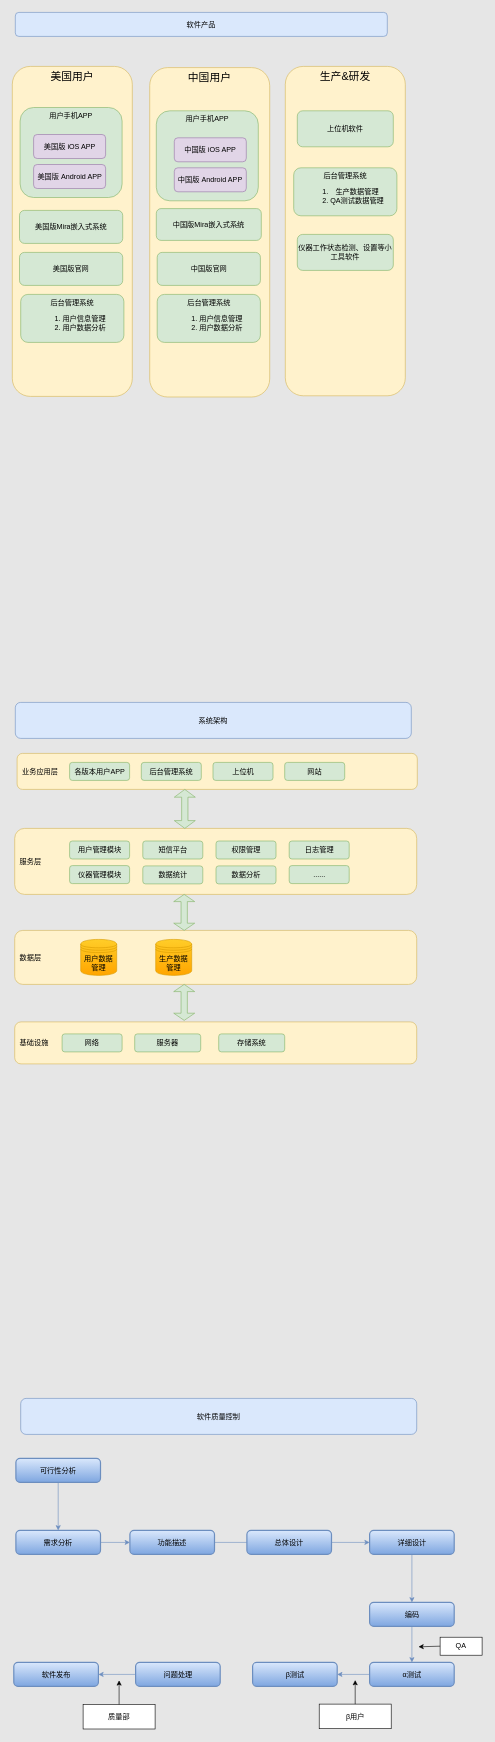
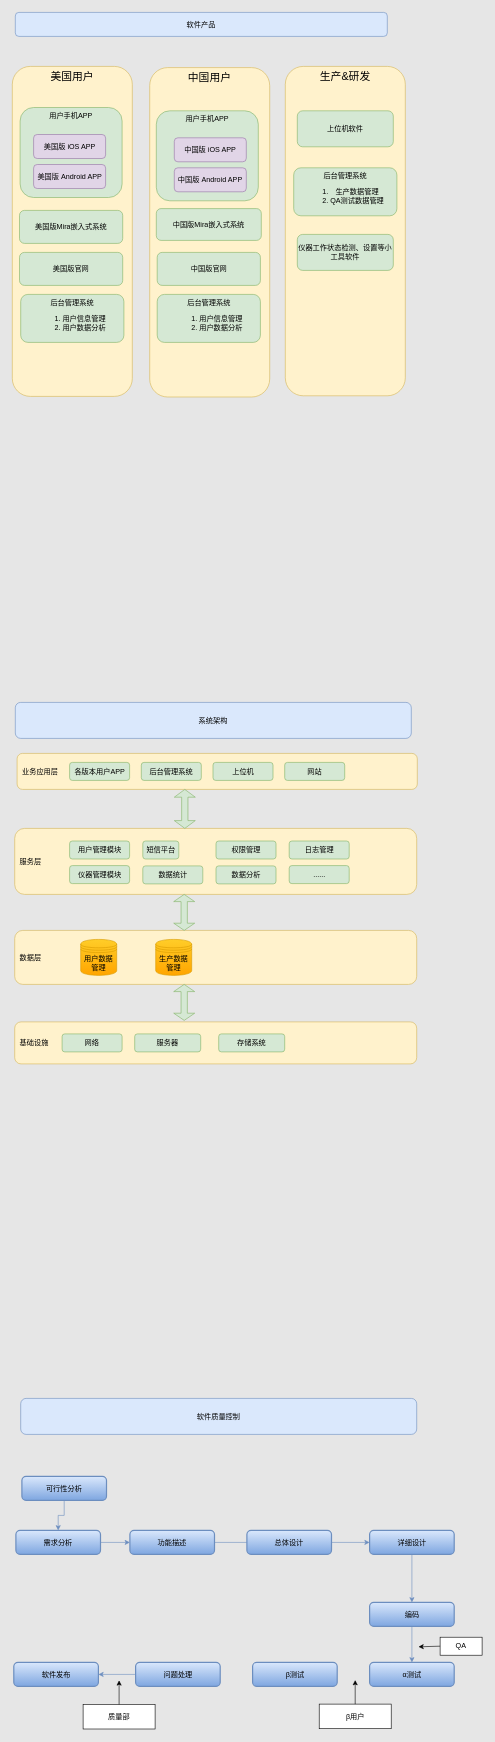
  <mxCell id="0" />
  <mxCell id="1" parent="0" />
  <mxCell id="2" value="美国用户" style="rounded=1;whiteSpace=wrap;html=1;fillColor=#fff2cc;strokeColor=#d6b656;verticalAlign=top;fontSize=18;" vertex="1" parent="1"><mxGeometry x="20" y="110" width="200" height="550" as="geometry" /></mxCell>
  <mxCell id="3" value="软件产品" style="rounded=1;whiteSpace=wrap;html=1;fillColor=#dae8fc;strokeColor=#6c8ebf;" parent="1" vertex="1"><mxGeometry x="25" y="20" width="620" height="40" as="geometry" /></mxCell>
  <mxCell id="4" value="用户手机APP" style="rounded=1;whiteSpace=wrap;html=1;verticalAlign=top;fillColor=#d5e8d4;strokeColor=#82b366;" vertex="1" parent="1"><mxGeometry x="33" y="178.5" width="170" height="150" as="geometry" /></mxCell>
  <mxCell id="5" value="美国版 iOS APP" style="rounded=1;whiteSpace=wrap;html=1;fillColor=#e1d5e7;strokeColor=#9673a6;" vertex="1" parent="1"><mxGeometry x="55.5" y="223.5" width="120" height="40" as="geometry" /></mxCell>
  <mxCell id="6" value="美国版 Android APP" style="rounded=1;whiteSpace=wrap;html=1;fillColor=#e1d5e7;strokeColor=#9673a6;" vertex="1" parent="1"><mxGeometry x="55.5" y="273.5" width="120" height="40" as="geometry" /></mxCell>
  <mxCell id="7" value="&amp;nbsp; 服务层" style="rounded=1;whiteSpace=wrap;html=1;fillColor=#fff2cc;strokeColor=#d6b656;align=left;" vertex="1" parent="1"><mxGeometry x="24" y="1380" width="670" height="110" as="geometry" /></mxCell>
  <mxCell id="8" value="&amp;nbsp; 数据层" style="rounded=1;whiteSpace=wrap;html=1;align=left;fillColor=#fff2cc;strokeColor=#d6b656;" vertex="1" parent="1"><mxGeometry x="24" y="1550" width="670" height="90" as="geometry" /></mxCell>
  <mxCell id="9" value="美国版Mira嵌入式系统" style="rounded=1;whiteSpace=wrap;html=1;fillColor=#d5e8d4;strokeColor=#82b366;" vertex="1" parent="1"><mxGeometry x="32" y="350" width="172" height="55" as="geometry" /></mxCell>
  <mxCell id="10" value="中国用户" style="rounded=1;whiteSpace=wrap;html=1;fillColor=#fff2cc;strokeColor=#d6b656;verticalAlign=top;fontSize=18;" vertex="1" parent="1"><mxGeometry x="249" y="112" width="200" height="549" as="geometry" /></mxCell>
  <mxCell id="11" value="用户手机APP" style="rounded=1;whiteSpace=wrap;html=1;verticalAlign=top;fillColor=#d5e8d4;strokeColor=#82b366;" vertex="1" parent="1"><mxGeometry x="260" y="184" width="170" height="150" as="geometry" /></mxCell>
  <mxCell id="12" value="中国版 iOS APP" style="rounded=1;whiteSpace=wrap;html=1;fillColor=#e1d5e7;strokeColor=#9673a6;" vertex="1" parent="1"><mxGeometry x="290" y="229" width="120" height="40" as="geometry" /></mxCell>
  <mxCell id="13" value="中国版 Android APP" style="rounded=1;whiteSpace=wrap;html=1;fillColor=#e1d5e7;strokeColor=#9673a6;" vertex="1" parent="1"><mxGeometry x="290" y="279" width="120" height="40" as="geometry" /></mxCell>
  <mxCell id="14" value="中国版Mira嵌入式系统" style="rounded=1;whiteSpace=wrap;html=1;fillColor=#d5e8d4;strokeColor=#82b366;" vertex="1" parent="1"><mxGeometry x="260" y="347" width="175" height="53" as="geometry" /></mxCell>
  <mxCell id="15" value="美国版官网" style="rounded=1;whiteSpace=wrap;html=1;fillColor=#d5e8d4;strokeColor=#82b366;" vertex="1" parent="1"><mxGeometry x="32" y="420" width="172" height="55" as="geometry" /></mxCell>
  <mxCell id="16" value="中国版官网" style="rounded=1;whiteSpace=wrap;html=1;fillColor=#d5e8d4;strokeColor=#82b366;" vertex="1" parent="1"><mxGeometry x="261.5" y="420" width="172" height="55" as="geometry" /></mxCell>
  <mxCell id="17" value="生产&amp;amp;研发" style="rounded=1;whiteSpace=wrap;html=1;fillColor=#fff2cc;strokeColor=#d6b656;verticalAlign=top;fontSize=18;" vertex="1" parent="1"><mxGeometry x="475" y="110" width="200" height="549" as="geometry" /></mxCell>
  <mxCell id="18" value="上位机软件" style="rounded=1;whiteSpace=wrap;html=1;fontSize=12;fillColor=#d5e8d4;strokeColor=#82b366;" vertex="1" parent="1"><mxGeometry x="495" y="184" width="160" height="60" as="geometry" /></mxCell>
  <mxCell id="19" value="后台管理系统&lt;br&gt;&lt;ol&gt;&lt;li&gt;用户信息管理&lt;br&gt;&lt;/li&gt;&lt;li&gt;用户数据分析&lt;br&gt;&lt;/li&gt;&lt;/ol&gt;" style="rounded=1;whiteSpace=wrap;html=1;fillColor=#d5e8d4;strokeColor=#82b366;" vertex="1" parent="1"><mxGeometry x="34" y="490" width="172" height="80" as="geometry" /></mxCell>
  <mxCell id="20" value="后台管理系统&lt;br&gt;&lt;ol&gt;&lt;li&gt;用户信息管理&lt;br&gt;&lt;/li&gt;&lt;li&gt;用户数据分析&lt;br&gt;&lt;/li&gt;&lt;/ol&gt;" style="rounded=1;whiteSpace=wrap;html=1;fillColor=#d5e8d4;strokeColor=#82b366;" vertex="1" parent="1"><mxGeometry x="261.5" y="490" width="172" height="80" as="geometry" /></mxCell>
  <mxCell id="21" value="系统架构" style="rounded=1;whiteSpace=wrap;html=1;fillColor=#dae8fc;strokeColor=#6c8ebf;" vertex="1" parent="1"><mxGeometry x="25" y="1170" width="660" height="60" as="geometry" /></mxCell>
  <mxCell id="22" value="后台管理系统&lt;br&gt;&lt;ol&gt;&lt;li&gt;生产数据管理&lt;/li&gt;&lt;li&gt;QA测试数据管理&lt;/li&gt;&lt;/ol&gt;" style="rounded=1;whiteSpace=wrap;html=1;fillColor=#d5e8d4;strokeColor=#82b366;" vertex="1" parent="1"><mxGeometry x="489" y="279" width="172" height="80" as="geometry" /></mxCell>
  <mxCell id="23" value="软件质量控制" style="rounded=1;whiteSpace=wrap;html=1;fillColor=#dae8fc;strokeColor=#6c8ebf;" vertex="1" parent="1"><mxGeometry x="34" y="2330" width="660" height="60" as="geometry" /></mxCell>
  <mxCell id="24" value="仪器工作状态检测、设置等小工具软件" style="rounded=1;whiteSpace=wrap;html=1;fontSize=12;fillColor=#d5e8d4;strokeColor=#82b366;" vertex="1" parent="1"><mxGeometry x="495" y="390" width="160" height="60" as="geometry" /></mxCell>
  <mxCell id="25" value="&amp;nbsp; 业务应用层" style="rounded=1;whiteSpace=wrap;html=1;fillColor=#fff2cc;strokeColor=#d6b656;align=left;" vertex="1" parent="1"><mxGeometry x="28" y="1255" width="667" height="60" as="geometry" /></mxCell>
  <mxCell id="26" value="&amp;nbsp; 基础设施" style="rounded=1;whiteSpace=wrap;html=1;align=left;fillColor=#fff2cc;strokeColor=#d6b656;" vertex="1" parent="1"><mxGeometry x="24" y="1702.5" width="670" height="70" as="geometry" /></mxCell>
  <mxCell id="27" value="用户数据管理" style="shape=datastore;whiteSpace=wrap;html=1;fontSize=12;fillColor=#ffcd28;strokeColor=#d79b00;gradientColor=#ffa500;" vertex="1" parent="1"><mxGeometry x="134" y="1565" width="60" height="60" as="geometry" /></mxCell>
  <mxCell id="28" value="网络" style="rounded=1;whiteSpace=wrap;html=1;fontSize=12;align=center;fillColor=#d5e8d4;strokeColor=#82b366;" vertex="1" parent="1"><mxGeometry x="103" y="1722.5" width="100" height="30" as="geometry" /></mxCell>
  <mxCell id="29" value="服务器" style="rounded=1;whiteSpace=wrap;html=1;fontSize=12;align=center;fillColor=#d5e8d4;strokeColor=#82b366;" vertex="1" parent="1"><mxGeometry x="224" y="1722.5" width="110" height="30" as="geometry" /></mxCell>
  <mxCell id="30" value="存储系统" style="rounded=1;whiteSpace=wrap;html=1;fontSize=12;align=center;fillColor=#d5e8d4;strokeColor=#82b366;" vertex="1" parent="1"><mxGeometry x="364" y="1722.5" width="110" height="30" as="geometry" /></mxCell>
  <mxCell id="31" value="生产数据管理" style="shape=datastore;whiteSpace=wrap;html=1;fontSize=12;fillColor=#ffcd28;strokeColor=#d79b00;gradientColor=#ffa500;" vertex="1" parent="1"><mxGeometry x="259" y="1565" width="60" height="60" as="geometry" /></mxCell>
  <mxCell id="32" value="各版本用户APP" style="rounded=1;whiteSpace=wrap;html=1;fontSize=12;align=center;fillColor=#d5e8d4;strokeColor=#82b366;" vertex="1" parent="1"><mxGeometry x="115.5" y="1270" width="100" height="30" as="geometry" /></mxCell>
  <mxCell id="33" value="后台管理系统" style="rounded=1;whiteSpace=wrap;html=1;fontSize=12;align=center;fillColor=#d5e8d4;strokeColor=#82b366;" vertex="1" parent="1"><mxGeometry x="235" y="1270" width="100" height="30" as="geometry" /></mxCell>
  <mxCell id="34" value="上位机" style="rounded=1;whiteSpace=wrap;html=1;fontSize=12;align=center;fillColor=#d5e8d4;strokeColor=#82b366;" vertex="1" parent="1"><mxGeometry x="354.5" y="1270" width="100" height="30" as="geometry" /></mxCell>
  <mxCell id="35" value="" style="shape=doubleArrow;direction=south;whiteSpace=wrap;html=1;fontSize=12;align=left;fillColor=#d5e8d4;strokeColor=#82b366;" vertex="1" parent="1"><mxGeometry x="289" y="1640" width="35" height="60" as="geometry" /></mxCell>
  <mxCell id="36" value="" style="shape=doubleArrow;direction=south;whiteSpace=wrap;html=1;fontSize=12;align=left;fillColor=#d5e8d4;strokeColor=#82b366;" vertex="1" parent="1"><mxGeometry x="289" y="1490" width="35" height="60" as="geometry" /></mxCell>
  <mxCell id="37" value="" style="shape=doubleArrow;direction=south;whiteSpace=wrap;html=1;fontSize=12;align=left;fillColor=#d5e8d4;strokeColor=#82b366;" vertex="1" parent="1"><mxGeometry x="290" y="1315" width="35" height="65" as="geometry" /></mxCell>
  <mxCell id="38" value="网站" style="rounded=1;whiteSpace=wrap;html=1;fontSize=12;align=center;fillColor=#d5e8d4;strokeColor=#82b366;" vertex="1" parent="1"><mxGeometry x="474" y="1270" width="100" height="30" as="geometry" /></mxCell>
- <mxCell id="39" value="短信平台" style="rounded=1;whiteSpace=wrap;html=1;fontSize=12;align=center;fillColor=#d5e8d4;strokeColor=#82b366;" vertex="1" parent="1"><mxGeometry x="237.5" y="1401" width="100" height="30" as="geometry" /></mxCell>
+ <mxCell id="39" value="短信平台" style="rounded=1;whiteSpace=wrap;html=1;fontSize=12;align=center;fillColor=#d5e8d4;strokeColor=#82b366;" vertex="1" parent="1"><mxGeometry x="237.5" y="1401" width="60" height="30" as="geometry" /></mxCell>
  <mxCell id="40" value="用户管理模块" style="rounded=1;whiteSpace=wrap;html=1;fontSize=12;align=center;fillColor=#d5e8d4;strokeColor=#82b366;" vertex="1" parent="1"><mxGeometry x="115.5" y="1401" width="100" height="30" as="geometry" /></mxCell>
  <mxCell id="41" value="权限管理" style="rounded=1;whiteSpace=wrap;html=1;fontSize=12;align=center;fillColor=#d5e8d4;strokeColor=#82b366;" vertex="1" parent="1"><mxGeometry x="359.5" y="1401" width="100" height="30" as="geometry" /></mxCell>
  <mxCell id="42" value="日志管理" style="rounded=1;whiteSpace=wrap;html=1;fontSize=12;align=center;fillColor=#d5e8d4;strokeColor=#82b366;" vertex="1" parent="1"><mxGeometry x="481.5" y="1401" width="100" height="30" as="geometry" /></mxCell>
  <mxCell id="43" value="......" style="rounded=1;whiteSpace=wrap;html=1;fontSize=12;align=center;fillColor=#d5e8d4;strokeColor=#82b366;" vertex="1" parent="1"><mxGeometry x="481.5" y="1442" width="100" height="30" as="geometry" /></mxCell>
  <mxCell id="44" value="数据统计" style="rounded=1;whiteSpace=wrap;html=1;fontSize=12;align=center;fillColor=#d5e8d4;strokeColor=#82b366;" vertex="1" parent="1"><mxGeometry x="237.5" y="1442.5" width="100" height="30" as="geometry" /></mxCell>
  <mxCell id="45" value="仪器管理模块" style="rounded=1;whiteSpace=wrap;html=1;fontSize=12;align=center;fillColor=#d5e8d4;strokeColor=#82b366;" vertex="1" parent="1"><mxGeometry x="115.5" y="1442" width="100" height="30" as="geometry" /></mxCell>
  <mxCell id="46" value="数据分析" style="rounded=1;whiteSpace=wrap;html=1;fontSize=12;align=center;fillColor=#d5e8d4;strokeColor=#82b366;" vertex="1" parent="1"><mxGeometry x="359.5" y="1442.5" width="100" height="30" as="geometry" /></mxCell>
  <mxCell id="47" value="" style="edgeStyle=orthogonalEdgeStyle;rounded=0;orthogonalLoop=1;jettySize=auto;html=1;fontSize=12;fillColor=#dae8fc;strokeColor=#6c8ebf;gradientColor=#7ea6e0;" edge="1" parent="1" source="48" target="50"><mxGeometry relative="1" as="geometry" /></mxCell>
- <mxCell id="48" value="可行性分析" style="rounded=1;whiteSpace=wrap;html=1;absoluteArcSize=1;arcSize=14;strokeWidth=2;fontSize=12;align=center;fillColor=#dae8fc;strokeColor=#6c8ebf;gradientColor=#7ea6e0;" vertex="1" parent="1"><mxGeometry x="26" y="2430" width="141" height="40" as="geometry" /></mxCell>
+ <mxCell id="48" value="可行性分析" style="rounded=1;whiteSpace=wrap;html=1;absoluteArcSize=1;arcSize=14;strokeWidth=2;fontSize=12;align=center;fillColor=#dae8fc;strokeColor=#6c8ebf;gradientColor=#7ea6e0;" vertex="1" parent="1"><mxGeometry x="36" y="2460" width="141" height="40" as="geometry" /></mxCell>
  <mxCell id="49" value="" style="edgeStyle=orthogonalEdgeStyle;rounded=0;orthogonalLoop=1;jettySize=auto;html=1;fontSize=12;fillColor=#dae8fc;strokeColor=#6c8ebf;gradientColor=#7ea6e0;" edge="1" parent="1" source="50" target="52"><mxGeometry relative="1" as="geometry" /></mxCell>
  <mxCell id="50" value="需求分析" style="rounded=1;whiteSpace=wrap;html=1;absoluteArcSize=1;arcSize=14;strokeWidth=2;fontSize=12;align=center;fillColor=#dae8fc;strokeColor=#6c8ebf;gradientColor=#7ea6e0;" vertex="1" parent="1"><mxGeometry x="26" y="2550" width="141" height="40" as="geometry" /></mxCell>
  <mxCell id="51" value="" style="edgeStyle=orthogonalEdgeStyle;rounded=0;orthogonalLoop=1;jettySize=auto;html=1;fontSize=12;fillColor=#dae8fc;strokeColor=#6c8ebf;gradientColor=#7ea6e0;endArrow=none;" edge="1" parent="1" source="52" target="54"><mxGeometry relative="1" as="geometry" /></mxCell>
  <mxCell id="52" value="功能描述" style="rounded=1;whiteSpace=wrap;html=1;absoluteArcSize=1;arcSize=14;strokeWidth=2;fontSize=12;align=center;fillColor=#dae8fc;strokeColor=#6c8ebf;gradientColor=#7ea6e0;" vertex="1" parent="1"><mxGeometry x="216" y="2550" width="141" height="40" as="geometry" /></mxCell>
  <mxCell id="53" value="" style="edgeStyle=orthogonalEdgeStyle;rounded=0;orthogonalLoop=1;jettySize=auto;html=1;fontSize=12;fillColor=#dae8fc;strokeColor=#6c8ebf;gradientColor=#7ea6e0;" edge="1" parent="1" source="54" target="56"><mxGeometry relative="1" as="geometry" /></mxCell>
  <mxCell id="54" value="总体设计" style="rounded=1;whiteSpace=wrap;html=1;absoluteArcSize=1;arcSize=14;strokeWidth=2;fontSize=12;align=center;fillColor=#dae8fc;strokeColor=#6c8ebf;gradientColor=#7ea6e0;" vertex="1" parent="1"><mxGeometry x="411" y="2550" width="141" height="40" as="geometry" /></mxCell>
  <mxCell id="55" value="" style="edgeStyle=orthogonalEdgeStyle;rounded=0;orthogonalLoop=1;jettySize=auto;html=1;fontSize=12;fillColor=#dae8fc;strokeColor=#6c8ebf;gradientColor=#7ea6e0;" edge="1" parent="1" source="56" target="58"><mxGeometry relative="1" as="geometry" /></mxCell>
  <mxCell id="56" value="详细设计" style="rounded=1;whiteSpace=wrap;html=1;absoluteArcSize=1;arcSize=14;strokeWidth=2;fontSize=12;align=center;fillColor=#dae8fc;strokeColor=#6c8ebf;gradientColor=#7ea6e0;" vertex="1" parent="1"><mxGeometry x="615.5" y="2550" width="141" height="40" as="geometry" /></mxCell>
  <mxCell id="57" value="" style="edgeStyle=orthogonalEdgeStyle;rounded=0;orthogonalLoop=1;jettySize=auto;html=1;fontSize=12;entryX=0.5;entryY=0;entryDx=0;entryDy=0;exitX=0.5;exitY=1;exitDx=0;exitDy=0;fillColor=#dae8fc;strokeColor=#6c8ebf;gradientColor=#7ea6e0;" edge="1" parent="1" source="58" target="60"><mxGeometry relative="1" as="geometry" /></mxCell>
  <mxCell id="58" value="编码" style="rounded=1;whiteSpace=wrap;html=1;absoluteArcSize=1;arcSize=14;strokeWidth=2;fontSize=12;align=center;fillColor=#dae8fc;strokeColor=#6c8ebf;gradientColor=#7ea6e0;" vertex="1" parent="1"><mxGeometry x="615.5" y="2670" width="141" height="40" as="geometry" /></mxCell>
- <mxCell id="59" value="" style="edgeStyle=orthogonalEdgeStyle;rounded=0;orthogonalLoop=1;jettySize=auto;html=1;fontSize=12;fillColor=#dae8fc;strokeColor=#6c8ebf;gradientColor=#7ea6e0;" edge="1" parent="1" source="60" target="61"><mxGeometry relative="1" as="geometry" /></mxCell>
  <mxCell id="60" value="&lt;span&gt;α测试&lt;/span&gt;" style="rounded=1;whiteSpace=wrap;html=1;absoluteArcSize=1;arcSize=14;strokeWidth=2;fontSize=12;align=center;fillColor=#dae8fc;strokeColor=#6c8ebf;gradientColor=#7ea6e0;" vertex="1" parent="1"><mxGeometry x="615.5" y="2770" width="141" height="40" as="geometry" /></mxCell>
  <mxCell id="61" value="&lt;span&gt;β测试&lt;/span&gt;&lt;br&gt;" style="rounded=1;whiteSpace=wrap;html=1;absoluteArcSize=1;arcSize=14;strokeWidth=2;fontSize=12;align=center;fillColor=#dae8fc;strokeColor=#6c8ebf;gradientColor=#7ea6e0;" vertex="1" parent="1"><mxGeometry x="420.5" y="2770" width="141" height="40" as="geometry" /></mxCell>
  <mxCell id="62" value="" style="edgeStyle=orthogonalEdgeStyle;rounded=0;orthogonalLoop=1;jettySize=auto;html=1;fontSize=12;fillColor=#dae8fc;strokeColor=#6c8ebf;gradientColor=#7ea6e0;" edge="1" parent="1" source="63" target="64"><mxGeometry relative="1" as="geometry" /></mxCell>
  <mxCell id="63" value="问题处理" style="rounded=1;whiteSpace=wrap;html=1;absoluteArcSize=1;arcSize=14;strokeWidth=2;fontSize=12;align=center;fillColor=#dae8fc;strokeColor=#6c8ebf;gradientColor=#7ea6e0;" vertex="1" parent="1"><mxGeometry x="225.5" y="2770" width="141" height="40" as="geometry" /></mxCell>
  <mxCell id="64" value="软件发布" style="rounded=1;whiteSpace=wrap;html=1;absoluteArcSize=1;arcSize=14;strokeWidth=2;fontSize=12;align=center;fillColor=#dae8fc;strokeColor=#6c8ebf;gradientColor=#7ea6e0;" vertex="1" parent="1"><mxGeometry x="22.5" y="2770" width="141" height="40" as="geometry" /></mxCell>
  <mxCell id="65" value="质量部" style="rounded=0;whiteSpace=wrap;html=1;fontSize=12;align=center;" vertex="1" parent="1"><mxGeometry x="138" y="2840" width="120" height="41" as="geometry" /></mxCell>
  <mxCell id="66" value="" style="endArrow=classic;html=1;fontSize=12;exitX=0.5;exitY=0;exitDx=0;exitDy=0;" edge="1" parent="1" source="65"><mxGeometry width="50" height="50" relative="1" as="geometry"><mxPoint x="187" y="2740" as="sourcePoint" /><mxPoint x="198" y="2800" as="targetPoint" /></mxGeometry></mxCell>
  <mxCell id="67" value="QA" style="rounded=0;whiteSpace=wrap;html=1;fontSize=12;align=center;" vertex="1" parent="1"><mxGeometry x="733" y="2728" width="70" height="30" as="geometry" /></mxCell>
  <mxCell id="68" value="" style="endArrow=classic;html=1;fontSize=12;exitX=0;exitY=0.5;exitDx=0;exitDy=0;" edge="1" parent="1" source="67"><mxGeometry width="50" height="50" relative="1" as="geometry"><mxPoint x="208" y="2844" as="sourcePoint" /><mxPoint x="697" y="2744" as="targetPoint" /></mxGeometry></mxCell>
  <mxCell id="69" value="β用户&lt;br&gt;" style="rounded=0;whiteSpace=wrap;html=1;fontSize=12;align=center;" vertex="1" parent="1"><mxGeometry x="531.5" y="2839.5" width="120" height="41" as="geometry" /></mxCell>
  <mxCell id="70" value="" style="endArrow=classic;html=1;fontSize=12;exitX=0.5;exitY=0;exitDx=0;exitDy=0;" edge="1" parent="1" source="69"><mxGeometry width="50" height="50" relative="1" as="geometry"><mxPoint x="580.5" y="2739.5" as="sourcePoint" /><mxPoint x="591.5" y="2799.5" as="targetPoint" /></mxGeometry></mxCell>
